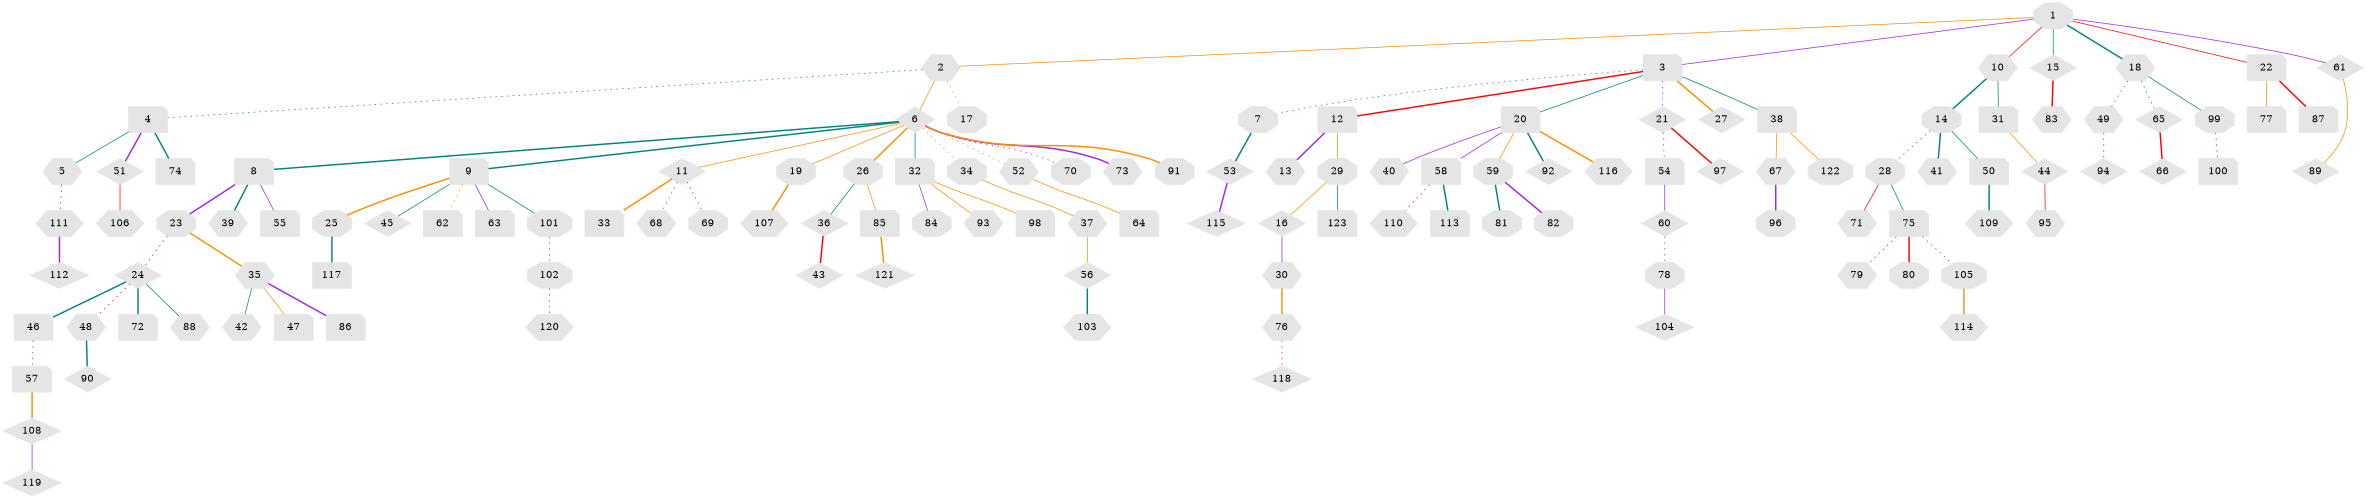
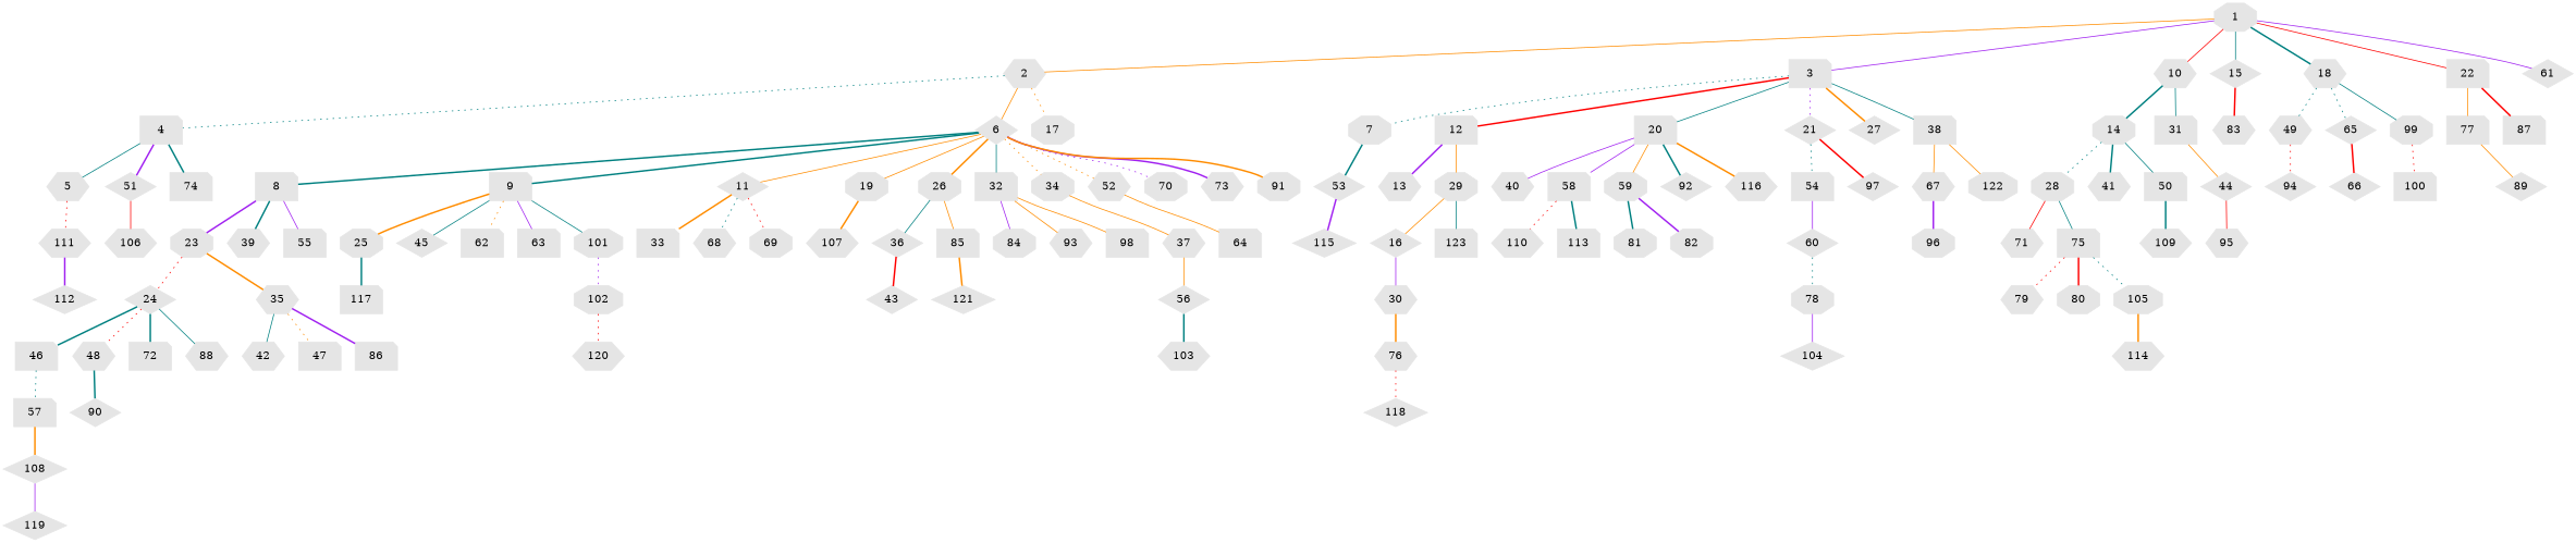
  graph {
    node [color=gray90 shape=hexagon style=filled]
    edge [color=teal style=solid]
    1 [shape=octagon]
    2
    3 [shape=note]
    10
    15 [shape=diamond]
    18
    22 [shape=note]
    61 [shape=diamond]
    4 [shape=note]
    6 [shape=diamond]
    17 [shape=octagon]
    7 [shape=octagon]
    12 [shape=note]
    20 [shape=note]
    21 [shape=diamond]
    27 [shape=diamond]
    38 [shape=note]
    14 [shape=octagon]
    31 [shape=note]
    83
    49
    65 [shape=diamond]
    99 [shape=octagon]
    77 [shape=note]
    87 [shape=note]
    89 [shape=diamond]
    5
    51 [shape=diamond]
    74 [shape=note]
    8 [shape=note]
    9 [shape=note]
    11 [shape=diamond]
    19 [shape=octagon]
    26 [shape=octagon]
    32 [shape=note]
    34 [shape=octagon]
    52
    70 [shape=octagon]
    73
    91 [shape=octagon]
    53 [shape=diamond]
    13
    29 [shape=octagon]
    40
    58 [shape=note]
    59 [shape=octagon]
    92 [shape=diamond]
    116
    54 [shape=note]
    97 [shape=diamond]
    67
    122 [shape=octagon]
    111
    106
    112 [shape=diamond]
    23 [shape=octagon]
    39
    55 [shape=note]
    25 [shape=octagon]
    45 [shape=diamond]
    62 [shape=note]
    63 [shape=note]
    101 [shape=octagon]
    33 [shape=note]
    68
    69 [shape=octagon]
    107
    36 [shape=diamond]
    85 [shape=note]
    84 [shape=octagon]
    93
    98 [shape=note]
    37
    64 [shape=note]
    115 [shape=diamond]
    24 [shape=diamond]
    35
    117 [shape=note]
    102 [shape=octagon]
    28 [shape=octagon]
    41
    50 [shape=note]
    44 [shape=diamond]
    16 [shape=diamond]
    30
    123 [shape=note]
    71
    75 [shape=note]
    76
    94 [shape=diamond]
    66 [shape=diamond]
    100 [shape=note]
    110
    113 [shape=note]
    81 [shape=octagon]
    82 [shape=octagon]
    60 [shape=diamond]
    46 [shape=note]
    48
    72 [shape=note]
    88
    42
    47 [shape=note]
    86 [shape=note]
    57 [shape=note]
    90 [shape=diamond]
    43 [shape=diamond]
    121 [shape=diamond]
    109
    79
    80 [shape=octagon]
    105 [shape=octagon]
    118 [shape=diamond]
    95
    56 [shape=diamond]
    103
    96 [shape=octagon]
    108 [shape=diamond]
    78 [shape=octagon]
    119 [shape=diamond]
    104 [shape=diamond]
    114
    120
    1 -- 2 [color=darkorange]
    1 -- 3 [color=purple]
    1 -- 10 [color=red]
    1 -- 15
    1 -- 18 [style=bold]
    1 -- 22 [color=red]
    1 -- 61 [color=purple]
    2 -- 4 [style=dotted]
    2 -- 6 [color=darkorange]
    2 -- 17 [color=darkorange style=dotted]
    3 -- 7 [style=dotted]
    3 -- 12 [color=red style=bold]
    3 -- 20
    3 -- 21 [color=purple style=dotted]
    3 -- 27 [color=darkorange style=bold]
    3 -- 38
    10 -- 14 [style=bold]
    10 -- 31
    15 -- 83 [color=red style=bold]
    18 -- 49 [style=dotted]
    18 -- 65 [style=dotted]
    18 -- 99
    22 -- 77 [color=darkorange]
    22 -- 87 [color=red style=bold]
-   61 -- 89 [color=darkorange]
+   77 -- 89 [color=darkorange]
    4 -- 5
    4 -- 51 [color=purple style=bold]
    4 -- 74 [style=bold]
    6 -- 8 [style=bold]
    6 -- 9 [style=bold]
    6 -- 11 [color=darkorange]
    6 -- 19 [color=darkorange]
    6 -- 26 [color=darkorange style=bold]
    6 -- 32
    6 -- 34 [color=darkorange style=dotted]
    6 -- 52 [color=darkorange style=dotted]
    6 -- 70 [color=purple style=dotted]
    6 -- 73 [color=purple style=bold]
    6 -- 91 [color=darkorange style=bold]
    7 -- 53 [style=bold]
    12 -- 13 [color=purple style=bold]
    12 -- 29 [color=darkorange]
    20 -- 40 [color=purple]
    20 -- 58 [color=purple]
    20 -- 59 [color=darkorange]
    20 -- 92 [style=bold]
    20 -- 116 [color=darkorange style=bold]
    21 -- 54 [style=dotted]
    21 -- 97 [color=red style=bold]
    38 -- 67 [color=darkorange]
    38 -- 122 [color=darkorange]
    14 -- 28 [style=dotted]
    14 -- 41 [style=bold]
    14 -- 50
    31 -- 44 [color=darkorange]
    49 -- 94 [color=red style=dotted]
    65 -- 66 [color=red style=bold]
    99 -- 100 [color=red style=dotted]
    5 -- 111 [color=red style=dotted]
    51 -- 106 [color=red]
    8 -- 23 [color=purple style=bold]
    8 -- 39 [style=bold]
    8 -- 55 [color=purple]
    9 -- 25 [color=darkorange style=bold]
    9 -- 45
    9 -- 62 [color=darkorange style=dotted]
    9 -- 63 [color=purple]
    9 -- 101
    11 -- 33 [color=darkorange style=bold]
    11 -- 68 [style=dotted]
    11 -- 69 [color=red style=dotted]
    19 -- 107 [color=darkorange style=bold]
    26 -- 36
    26 -- 85 [color=darkorange]
    32 -- 84 [color=purple]
    32 -- 93 [color=darkorange]
    32 -- 98 [color=darkorange]
    34 -- 37 [color=darkorange]
    52 -- 64 [color=darkorange]
    53 -- 115 [color=purple style=bold]
    29 -- 16 [color=darkorange]
    29 -- 123
    58 -- 110 [color=red style=dotted]
    58 -- 113 [style=bold]
    59 -- 81 [style=bold]
    59 -- 82 [color=purple style=bold]
    54 -- 60 [color=purple]
    67 -- 96 [color=purple style=bold]
    111 -- 112 [color=purple style=bold]
    23 -- 24 [color=red style=dotted]
    23 -- 35 [color=darkorange style=bold]
    25 -- 117 [style=bold]
    101 -- 102 [color=purple style=dotted]
    36 -- 43 [color=red style=bold]
    85 -- 121 [color=darkorange style=bold]
    37 -- 56 [color=darkorange]
    24 -- 46 [style=bold]
    24 -- 48 [color=red style=dotted]
    24 -- 72 [style=bold]
    24 -- 88
    35 -- 42
-   35 -- 47 [color=darkorange]
+   35 -- 47 [color=darkorange style=dotted]
    35 -- 86 [color=purple style=bold]
    102 -- 120 [color=red style=dotted]
    28 -- 71 [color=red]
    28 -- 75
    50 -- 109 [style=bold]
    44 -- 95 [color=red]
    16 -- 30 [color=purple]
    30 -- 76 [color=darkorange style=bold]
    75 -- 79 [color=red style=dotted]
    75 -- 80 [color=red style=bold]
    75 -- 105 [style=dotted]
    76 -- 118 [color=red style=dotted]
    60 -- 78 [style=dotted]
    46 -- 57 [style=dotted]
    48 -- 90 [style=bold]
    57 -- 108 [color=darkorange style=bold]
    105 -- 114 [color=darkorange style=bold]
    56 -- 103 [style=bold]
    108 -- 119 [color=purple]
    78 -- 104 [color=purple]
  }
